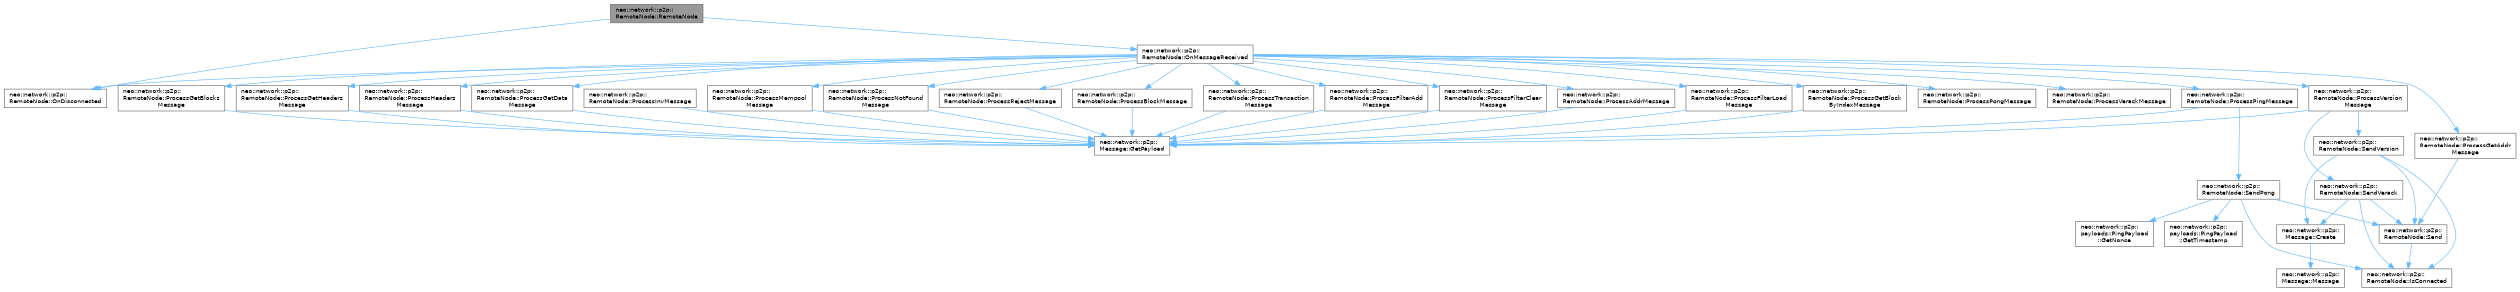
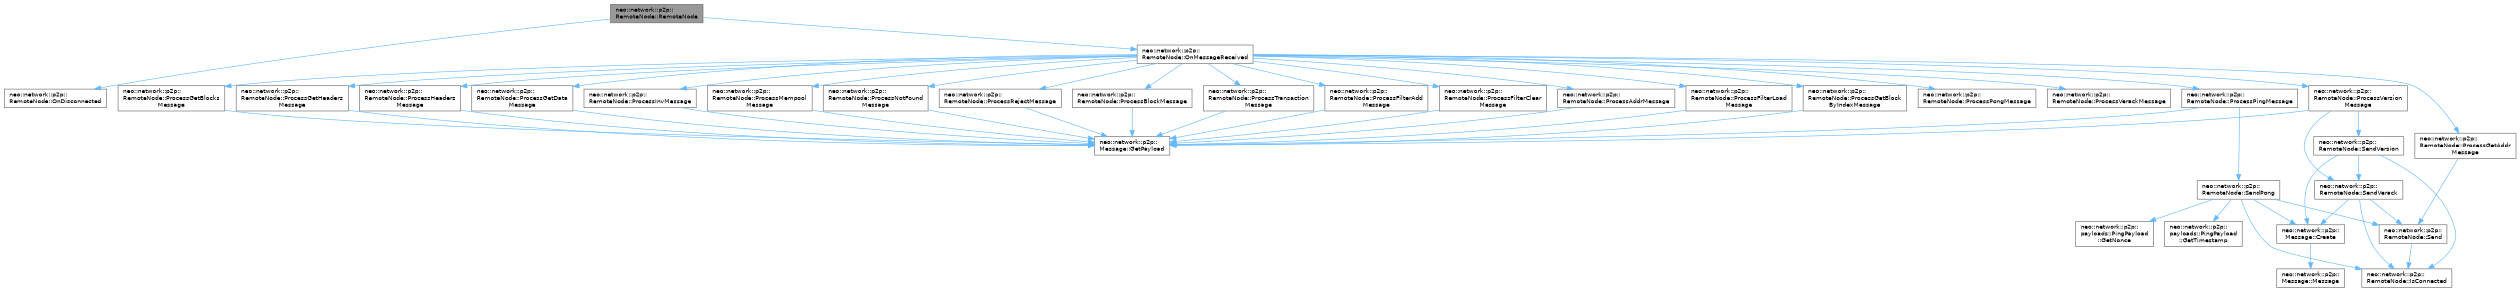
  digraph {
    fontname="DejaVu Sans"
    rankdir=TB
    node [color=grey40 fillcolor=white fontname="DejaVu Sans" fontsize=10 shape=box style=filled]
    edge [color=steelblue1 fontname="DejaVu Sans" fontsize=10 labelfontname=Helvetica labelfontsize=10 style=solid]
    n1 [color=gray40 fillcolor=grey60 fontcolor=black height=0.2 label="neo::network::p2p::\lRemoteNode::RemoteNode" width=0.4]
    n2 [height=0.2 label="neo::network::p2p::\lRemoteNode::OnDisconnected" width=0.4]
    n3 [height=0.2 label="neo::network::p2p::\lRemoteNode::OnMessageReceived" width=0.4]
    n4 [height=0.2 label="neo::network::p2p::\lRemoteNode::ProcessAddrMessage" width=0.4]
    n5 [height=0.2 label="neo::network::p2p::\lRemoteNode::ProcessBlockMessage" width=0.4]
    n6 [height=0.2 label="neo::network::p2p::\lRemoteNode::ProcessFilterAdd\lMessage" width=0.4]
    n7 [height=0.2 label="neo::network::p2p::\lRemoteNode::ProcessFilterClear\lMessage" width=0.4]
    n8 [height=0.2 label="neo::network::p2p::\lRemoteNode::ProcessFilterLoad\lMessage" width=0.4]
    n9 [height=0.2 label="neo::network::p2p::\lRemoteNode::ProcessGetAddr\lMessage" width=0.4]
    n10 [height=0.2 label="neo::network::p2p::\lRemoteNode::ProcessGetBlock\lByIndexMessage" width=0.4]
    n11 [height=0.2 label="neo::network::p2p::\lRemoteNode::ProcessGetBlocks\lMessage" width=0.4]
    n12 [height=0.2 label="neo::network::p2p::\lRemoteNode::ProcessGetData\lMessage" width=0.4]
    n13 [height=0.2 label="neo::network::p2p::\lRemoteNode::ProcessGetHeaders\lMessage" width=0.4]
    n14 [height=0.2 label="neo::network::p2p::\lRemoteNode::ProcessHeaders\lMessage" width=0.4]
    n15 [height=0.2 label="neo::network::p2p::\lRemoteNode::ProcessInvMessage" width=0.4]
    n16 [height=0.2 label="neo::network::p2p::\lRemoteNode::ProcessMempool\lMessage" width=0.4]
    n17 [height=0.2 label="neo::network::p2p::\lRemoteNode::ProcessNotFound\lMessage" width=0.4]
    n18 [height=0.2 label="neo::network::p2p::\lRemoteNode::ProcessPingMessage" width=0.4]
    n19 [height=0.2 label="neo::network::p2p::\lRemoteNode::ProcessPongMessage" width=0.4]
    n20 [height=0.2 label="neo::network::p2p::\lRemoteNode::ProcessRejectMessage" width=0.4]
    n21 [height=0.2 label="neo::network::p2p::\lRemoteNode::ProcessTransaction\lMessage" width=0.4]
    n22 [height=0.2 label="neo::network::p2p::\lRemoteNode::ProcessVerackMessage" width=0.4]
    n23 [height=0.2 label="neo::network::p2p::\lRemoteNode::ProcessVersion\lMessage" width=0.4]
    n24 [height=0.2 label="neo::network::p2p::\lMessage::GetPayload" width=0.4]
    n25 [height=0.2 label="neo::network::p2p::\lRemoteNode::Send" width=0.4]
    n26 [height=0.2 label="neo::network::p2p::\lRemoteNode::SendPong" width=0.4]
    n27 [height=0.2 label="neo::network::p2p::\lRemoteNode::SendVerack" width=0.4]
    n28 [height=0.2 label="neo::network::p2p::\lRemoteNode::SendVersion" width=0.4]
    n29 [height=0.2 label="neo::network::p2p::\lRemoteNode::IsConnected" width=0.4]
    n30 [height=0.2 label="neo::network::p2p::\lMessage::Create" width=0.4]
    n31 [height=0.2 label="neo::network::p2p::\lpayloads::PingPayload\l::GetNonce" width=0.4]
    n32 [height=0.2 label="neo::network::p2p::\lpayloads::PingPayload\l::GetTimestamp" width=0.4]
    n33 [height=0.2 label="neo::network::p2p::\lMessage::Message" width=0.4]
    n1 -> n2
    n1 -> n3
    n3 -> n4
    n3 -> n5
    n3 -> n6
    n3 -> n7
    n3 -> n8
    n3 -> n9
    n3 -> n10
    n3 -> n11
    n3 -> n12
    n3 -> n13
    n3 -> n14
-   n3 -> n2
+   n3 -> n15
    n3 -> n16
    n3 -> n17
    n3 -> n18
    n3 -> n19
    n3 -> n20
    n3 -> n21
    n3 -> n22
    n3 -> n23
    n4 -> n24
    n5 -> n24
    n6 -> n24
    n7 -> n24
    n8 -> n24
    n9 -> n25
    n10 -> n24
    n11 -> n24
    n12 -> n24
    n13 -> n24
    n14 -> n24
    n15 -> n24
    n16 -> n24
    n17 -> n24
    n18 -> n24
    n18 -> n26
    n20 -> n24
    n21 -> n24
    n23 -> n24
    n23 -> n27
    n23 -> n28
    n25 -> n29
    n26 -> n25
    n26 -> n29
+   n26 -> n30
    n26 -> n31
    n26 -> n32
    n27 -> n25
    n27 -> n29
    n27 -> n30
-   n28 -> n25
+   n28 -> n27
    n28 -> n29
    n28 -> n30
    n30 -> n33
  }
